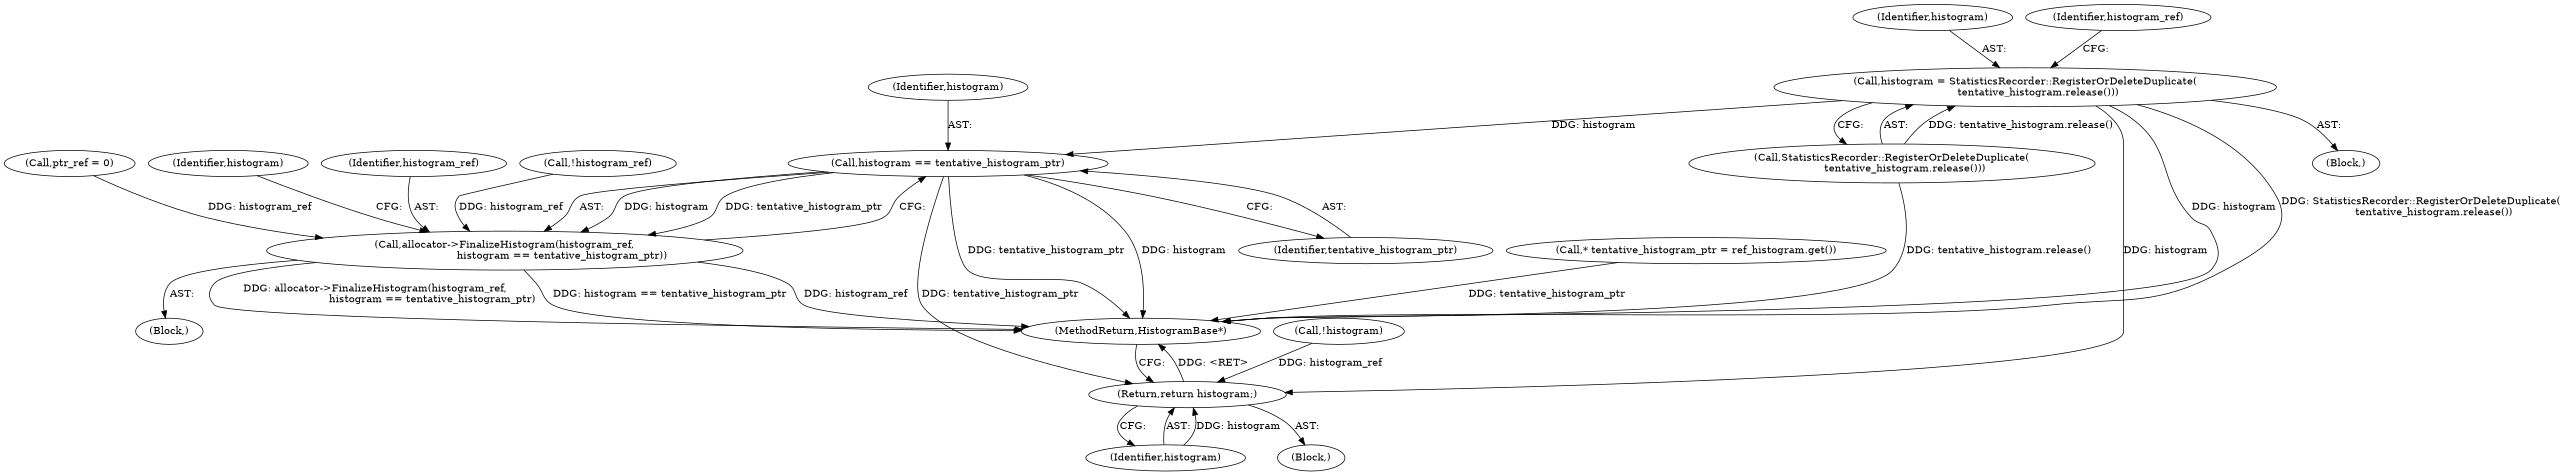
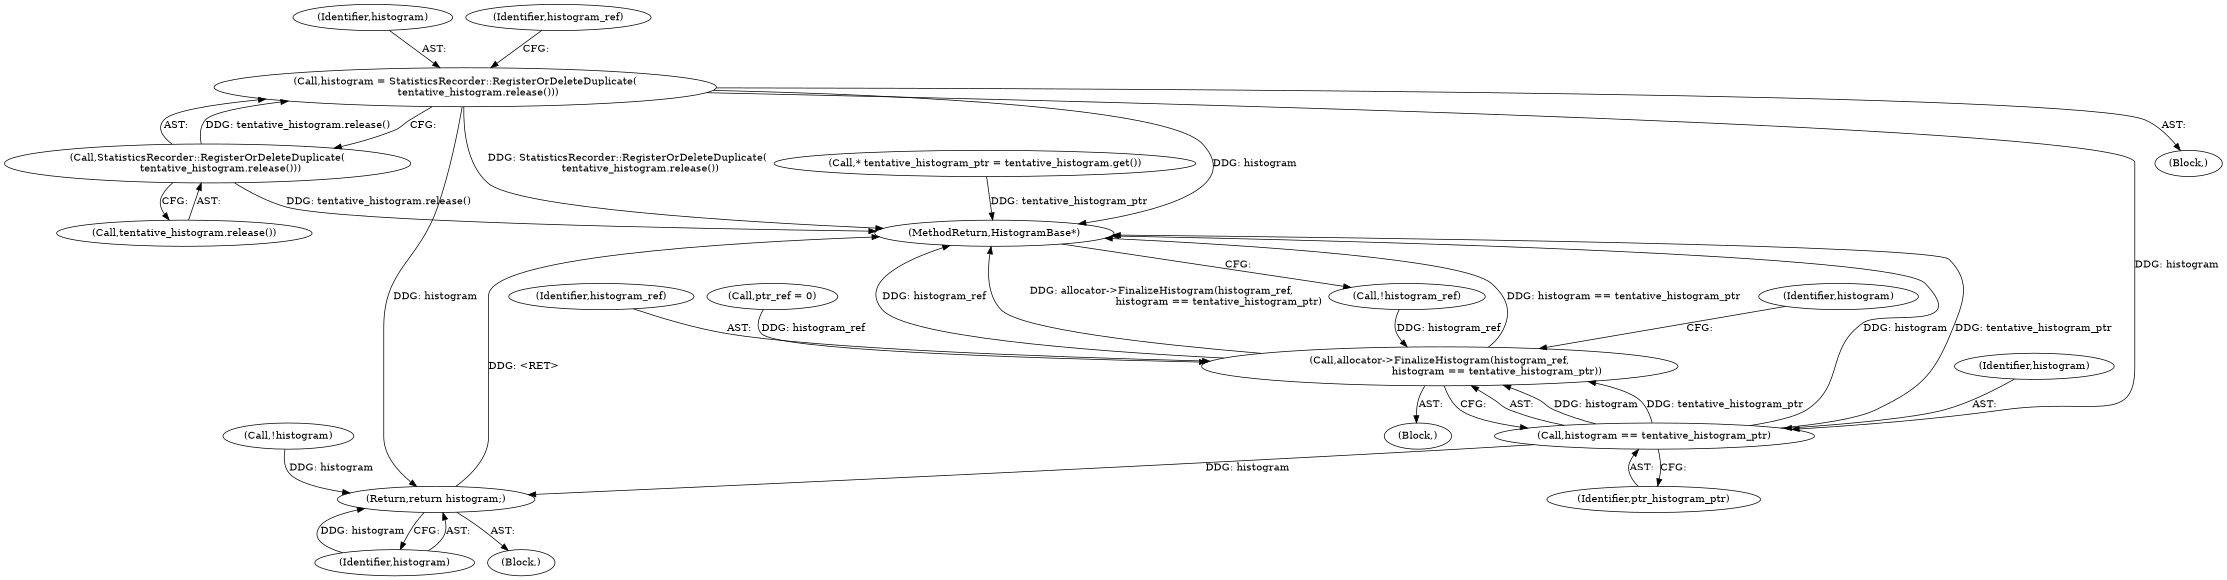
  digraph {
    n1 [label="(Call,histogram = StatisticsRecorder::RegisterOrDeleteDuplicate(\n        tentative_histogram.release()))"]
    n2 [label="(Call,StatisticsRecorder::RegisterOrDeleteDuplicate(\n        tentative_histogram.release()))"]
    n3 [label="(Call,histogram == tentative_histogram_ptr)"]
    n4 [label="(Return,return histogram;)"]
    n5 [label="(MethodReturn,HistogramBase*)"]
    n6 [label="(Block,)"]
+   n7 [label="(Call,tentative_histogram.release())"]
    n8 [label="(Call,allocator->FinalizeHistogram(histogram_ref,\n                                   histogram == tentative_histogram_ptr))"]
-   n9 [label="(Identifier,tentative_histogram_ptr)"]
+   n9 [label="(Identifier,ptr_histogram_ptr)"]
    n10 [label="(Identifier,histogram)"]
    n11 [label="(Block,)"]
    n12 [label="(Block,)"]
    n13 [label="(Call,ptr_ref = 0)"]
    n14 [label="(Identifier,histogram)"]
    n15 [label="(Identifier,histogram)"]
-   n16 [label="(Call,* tentative_histogram_ptr = ref_histogram.get())"]
+   n16 [label="(Call,* tentative_histogram_ptr = tentative_histogram.get())"]
    n17 [label="(Identifier,histogram_ref)"]
    n18 [label="(Identifier,histogram)"]
    n19 [label="(Identifier,histogram_ref)"]
    n20 [label="(Call,!histogram)"]
    n21 [label="(Call,!histogram_ref)"]
    n1 -> n2 [label="CFG: "]
    n1 -> n3 [label="DDG: histogram"]
    n1 -> n4 [label="DDG: histogram"]
    n1 -> n5 [label="DDG: histogram"]
    n1 -> n5 [label="DDG: StatisticsRecorder::RegisterOrDeleteDuplicate(\n        tentative_histogram.release())"]
    n1 -> n6 [label="AST: "]
    n2 -> n1 [label="AST: "]
    n2 -> n1 [label="DDG: tentative_histogram.release()"]
    n2 -> n5 [label="DDG: tentative_histogram.release()"]
-   n3 -> n4 [label="DDG: tentative_histogram_ptr"]
+   n2 -> n7 [label="CFG: "]
+   n3 -> n4 [label="DDG: histogram"]
    n3 -> n5 [label="DDG: tentative_histogram_ptr"]
    n3 -> n5 [label="DDG: histogram"]
    n3 -> n8 [label="AST: "]
    n3 -> n8 [label="DDG: histogram"]
    n3 -> n8 [label="DDG: tentative_histogram_ptr"]
    n3 -> n9 [label="CFG: "]
    n4 -> n5 [label="DDG: <RET>"]
    n4 -> n10 [label="CFG: "]
    n4 -> n11 [label="AST: "]
-   n5 -> n4 [label="CFG: "]
+   n5 -> n21 [label="CFG: "]
+   n7 -> n2 [label="AST: "]
    n8 -> n3 [label="CFG: "]
    n8 -> n5 [label="DDG: allocator->FinalizeHistogram(histogram_ref,\n                                   histogram == tentative_histogram_ptr)"]
    n8 -> n5 [label="DDG: histogram == tentative_histogram_ptr"]
    n8 -> n5 [label="DDG: histogram_ref"]
    n8 -> n12 [label="AST: "]
    n9 -> n3 [label="AST: "]
    n10 -> n4 [label="AST: "]
    n10 -> n4 [label="DDG: histogram"]
    n13 -> n8 [label="DDG: histogram_ref"]
    n14 -> n8 [label="CFG: "]
    n15 -> n1 [label="AST: "]
    n16 -> n5 [label="DDG: tentative_histogram_ptr"]
    n17 -> n1 [label="CFG: "]
    n18 -> n3 [label="AST: "]
    n19 -> n8 [label="AST: "]
-   n20 -> n4 [label="DDG: histogram_ref"]
+   n20 -> n4 [label="DDG: histogram"]
    n21 -> n8 [label="DDG: histogram_ref"]
  }
